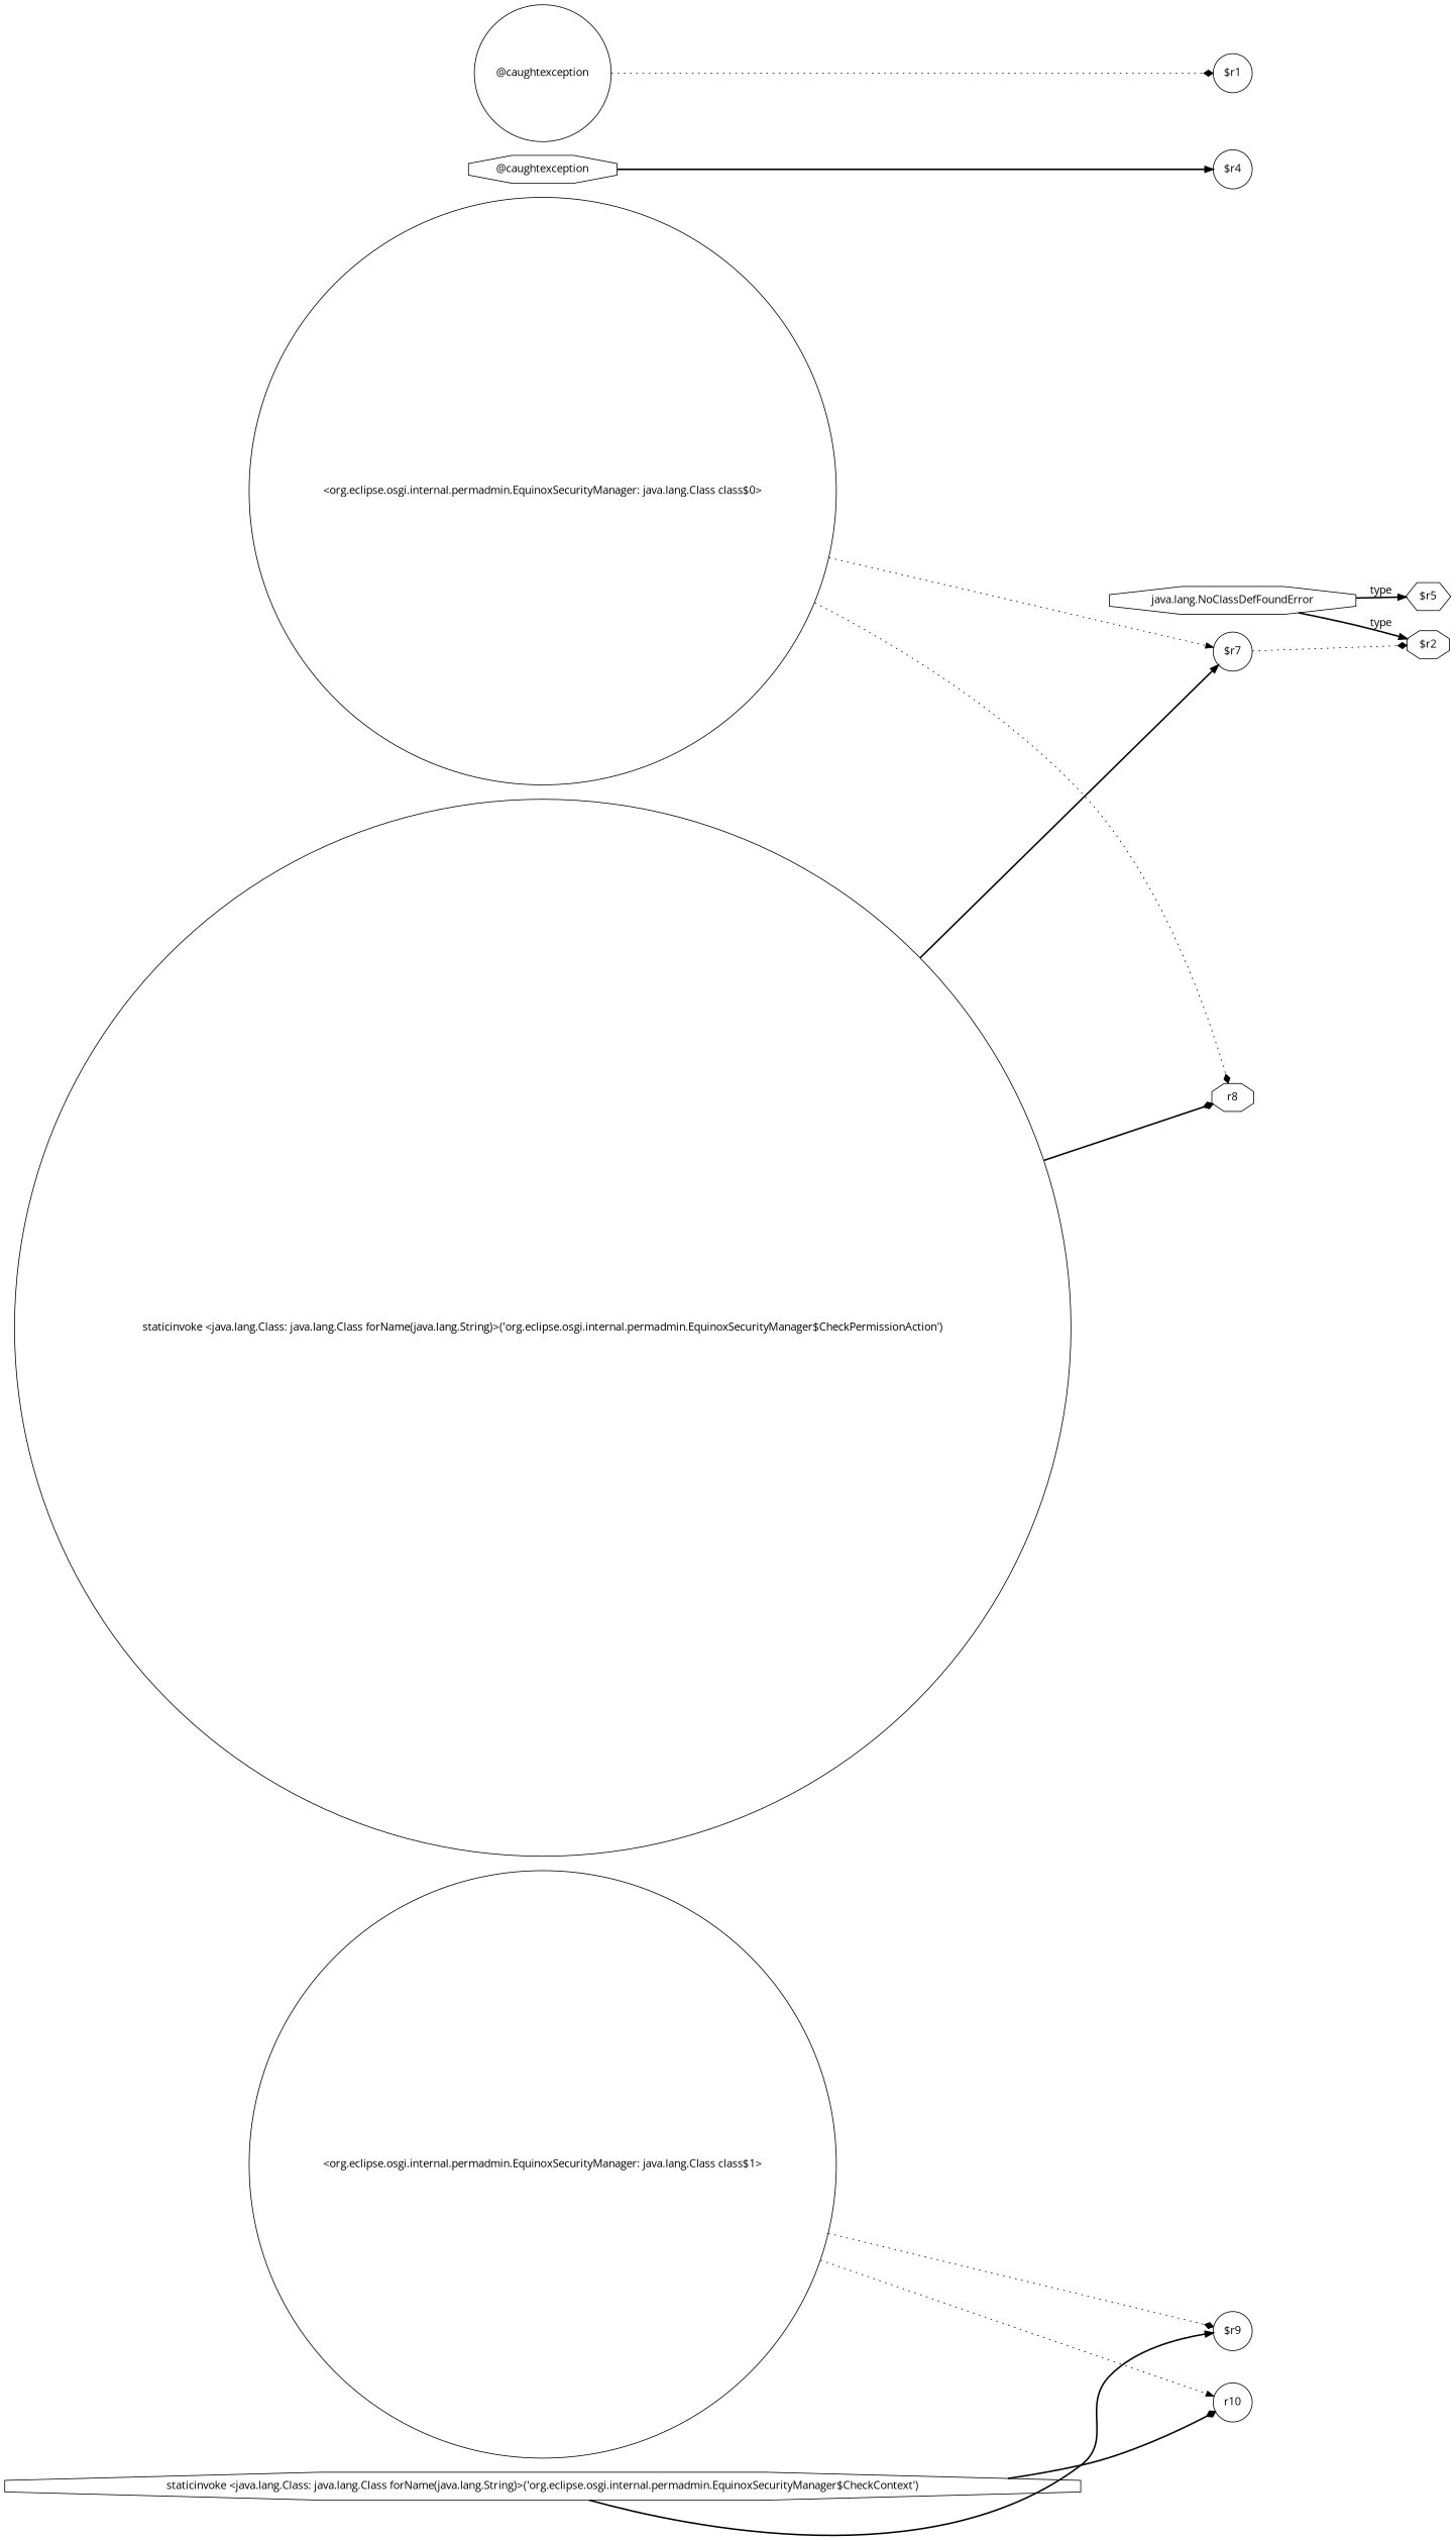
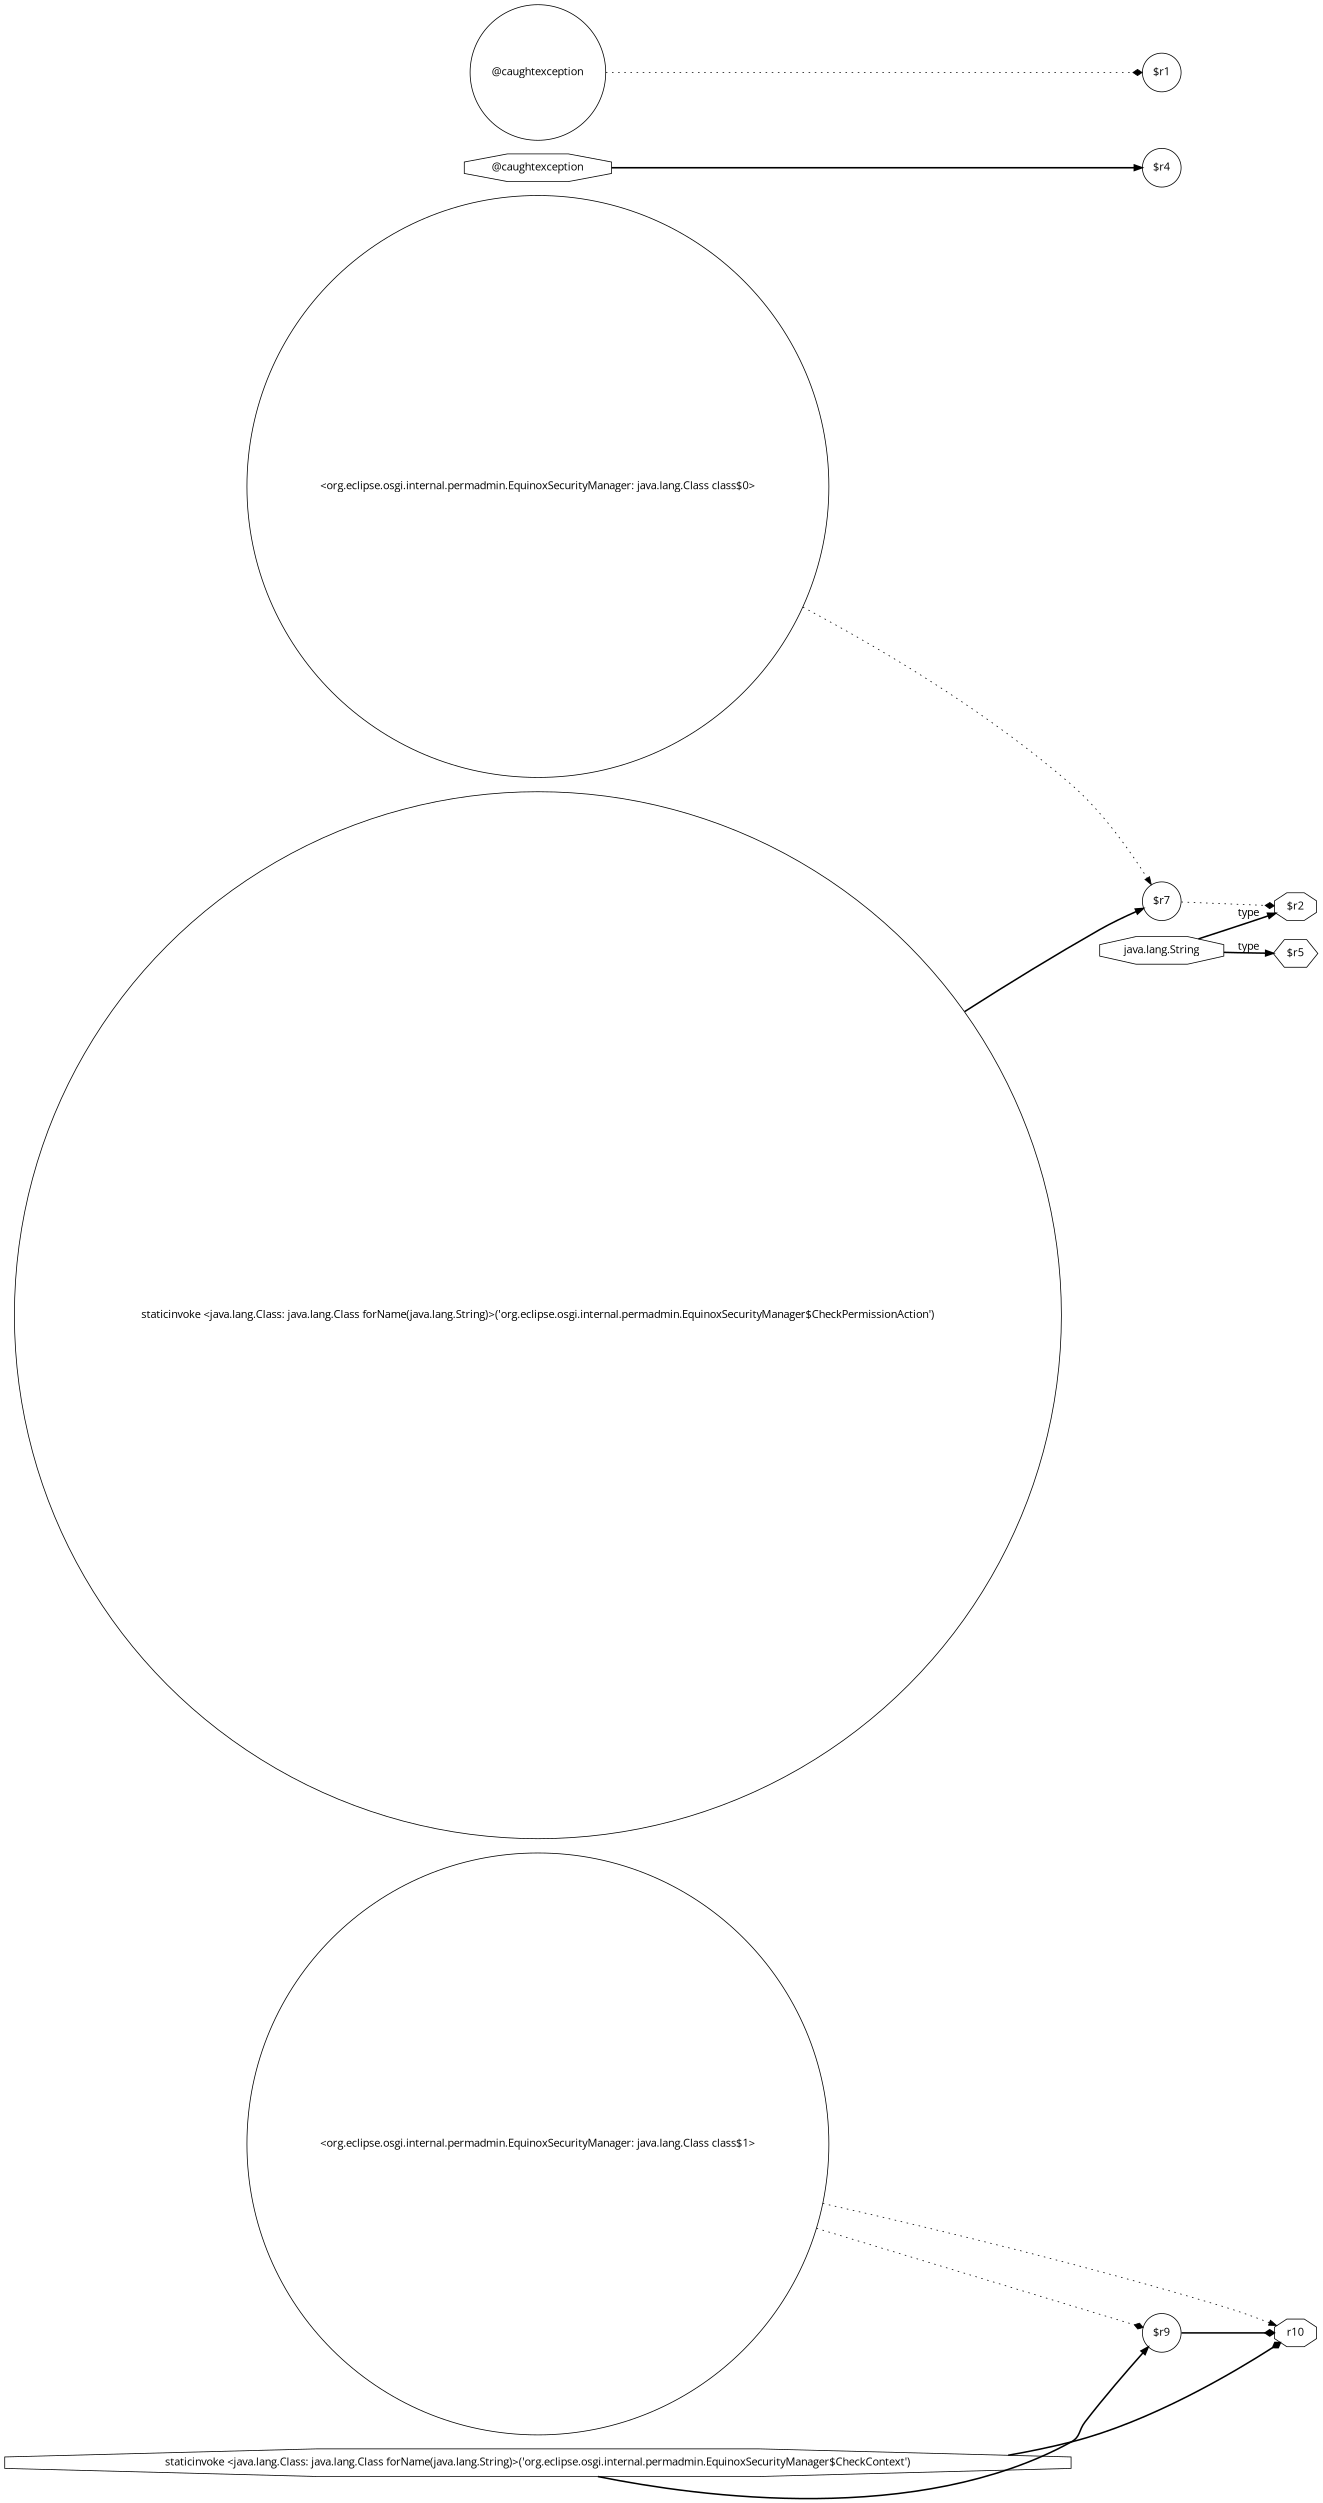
  digraph {
    fontname="Open Sans"
    rankdir=LR
    node [fontname="Open Sans" shape=circle]
    edge [arrowhead=diamond fontname="Open Sans" style=bold]
    n1 [label="<org.eclipse.osgi.internal.permadmin.EquinoxSecurityManager: java.lang.Class class$1>"]
    n2 [label="$r9"]
-   n3 [label=r10]
+   n3 [label=r10 shape=octagon]
    n4 [label="<org.eclipse.osgi.internal.permadmin.EquinoxSecurityManager: java.lang.Class class$0>"]
    n5 [label="$r7"]
-   n6 [label=r8 shape=octagon]
    n7 [label="$r2" shape=octagon]
-   n8 [label="java.lang.NoClassDefFoundError" shape=octagon]
+   n8 [label="java.lang.String" shape=octagon]
    n9 [label="$r5" shape=hexagon]
    n10 [label="staticinvoke <java.lang.Class: java.lang.Class forName(java.lang.String)>('org.eclipse.osgi.internal.permadmin.EquinoxSecurityManager$CheckContext')" shape=octagon]
    n11 [label="staticinvoke <java.lang.Class: java.lang.Class forName(java.lang.String)>('org.eclipse.osgi.internal.permadmin.EquinoxSecurityManager$CheckPermissionAction')"]
    n12 [label="@caughtexception" shape=octagon]
    n13 [label="$r4"]
    n14 [label="@caughtexception"]
    n15 [label="$r1"]
    n1 -> n2 [style=dotted]
    n1 -> n3 [arrowhead=normal style=dotted]
+   n2 -> n3
    n4 -> n5 [arrowhead=normal style=dotted]
-   n4 -> n6 [style=dotted]
    n5 -> n7 [style=dotted]
    n8 -> n7 [arrowhead=normal label=type]
    n8 -> n9 [arrowhead=normal label=type]
    n10 -> n2 [arrowhead=normal]
    n10 -> n3
    n11 -> n5 [arrowhead=normal]
-   n11 -> n6
    n12 -> n13 [arrowhead=normal]
    n14 -> n15 [style=dotted]
  }
